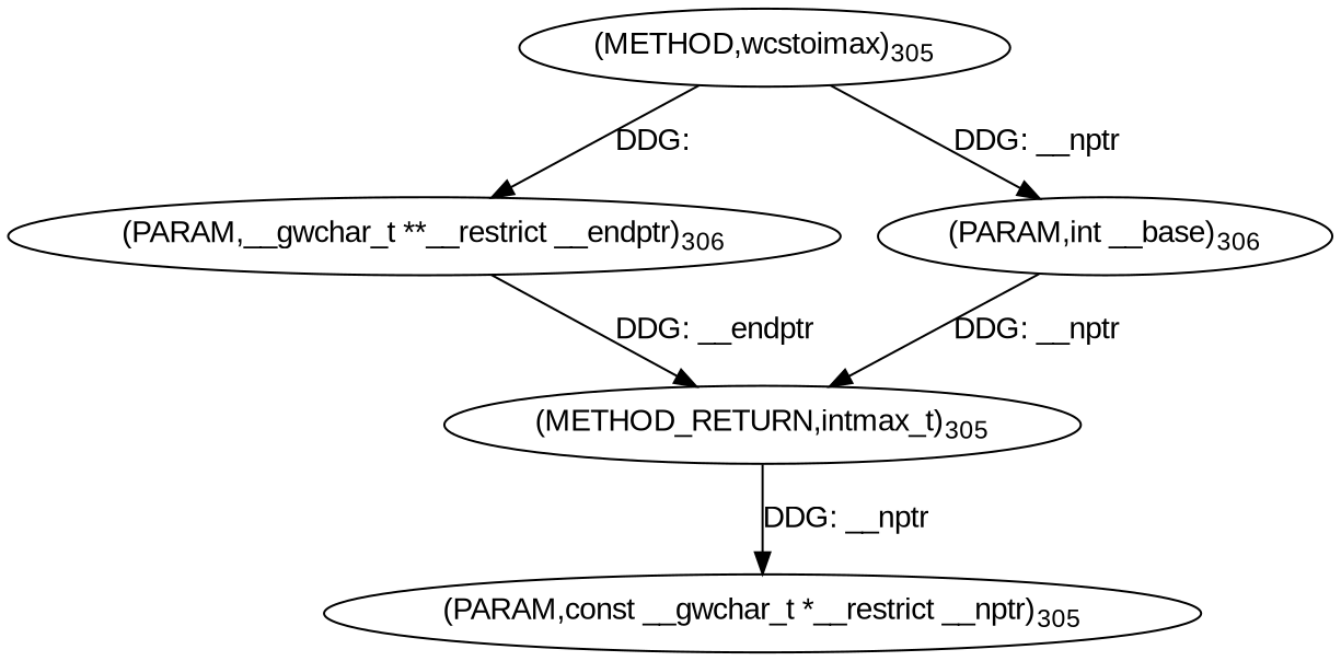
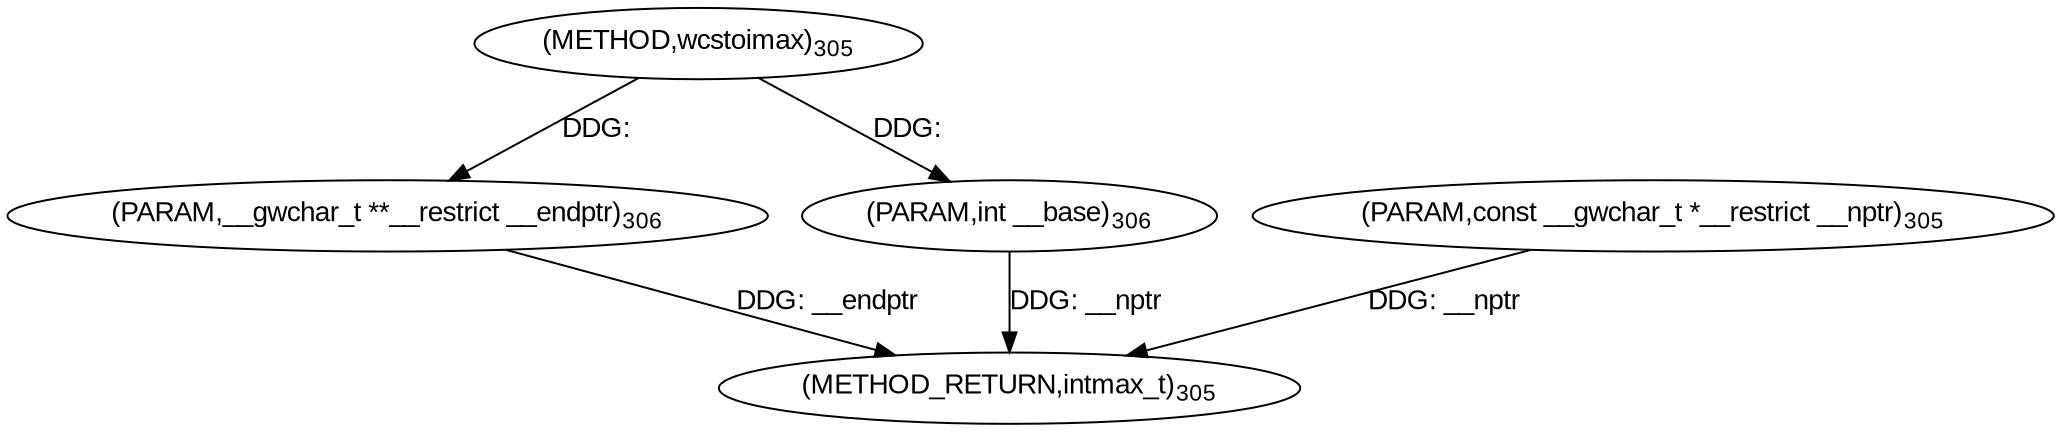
  digraph {
    fontname="Liberation Sans"
    node [fontname="Liberation Sans"]
    edge [fontname="Liberation Sans"]
    n1 [label=<(METHOD,wcstoimax)<SUB>305</SUB>>]
    n2 [label=<(PARAM,__gwchar_t **__restrict __endptr)<SUB>306</SUB>>]
    n3 [label=<(PARAM,int __base)<SUB>306</SUB>>]
    n4 [label=<(PARAM,const __gwchar_t *__restrict __nptr)<SUB>305</SUB>>]
    n5 [label=<(METHOD_RETURN,intmax_t)<SUB>305</SUB>>]
    n1 -> n2 [label="DDG: "]
-   n1 -> n3 [label="DDG: __nptr"]
+   n1 -> n3 [label="DDG: "]
    n2 -> n5 [label="DDG: __endptr"]
    n3 -> n5 [label="DDG: __nptr"]
-   n5 -> n4 [label="DDG: __nptr"]
+   n4 -> n5 [label="DDG: __nptr"]
  }
